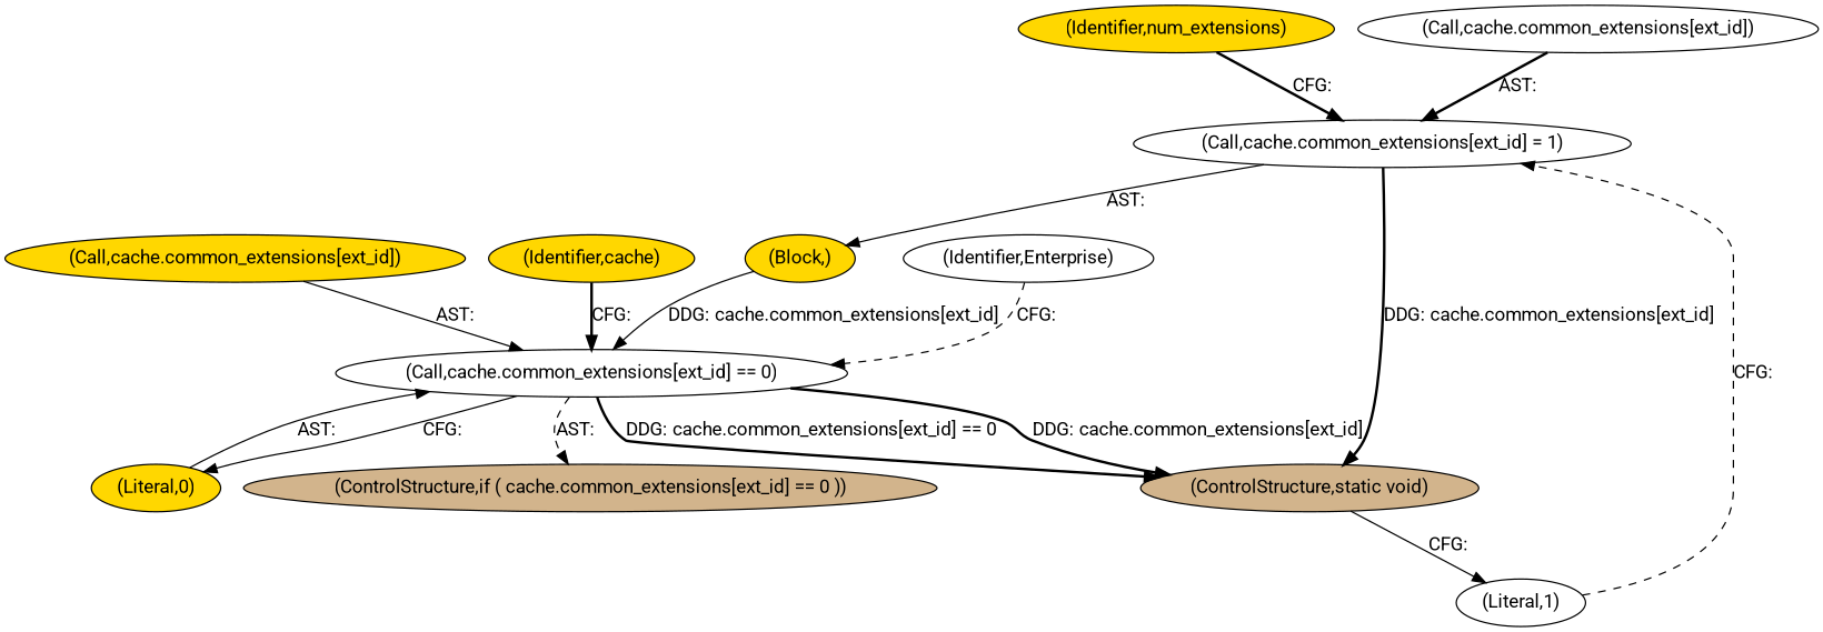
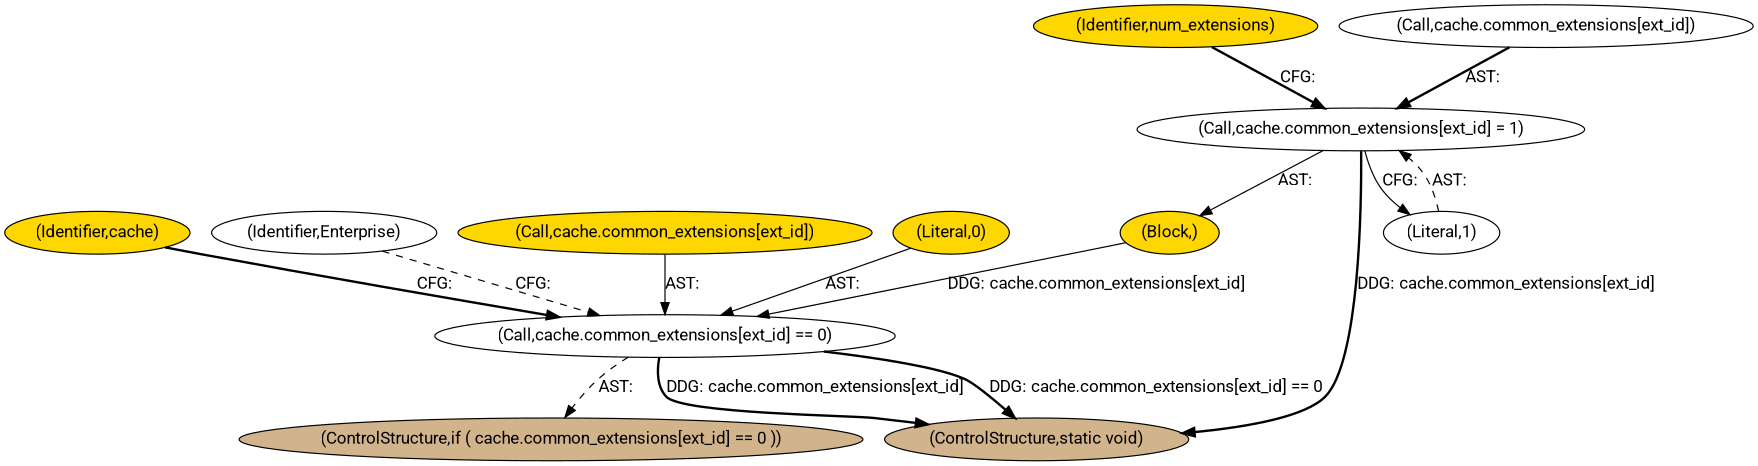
  digraph {
    fontname=Roboto
    node [fillcolor=white fontname=Roboto style=filled]
    edge [fontname=Roboto style=bold]
    n1 [label="(Call,cache.common_extensions[ext_id] = 1)"]
    n2 [fillcolor=tan label="(ControlStructure,static void)"]
    n3 [fillcolor=gold label="(Block,)"]
    n4 [label="(Literal,1)"]
    n5 [label="(Call,cache.common_extensions[ext_id] == 0)"]
    n6 [fillcolor=gold label="(Literal,0)"]
    n7 [fillcolor=tan label="(ControlStructure,if ( cache.common_extensions[ext_id] == 0 ))"]
    n8 [fillcolor=gold label="(Identifier,num_extensions)"]
    n9 [label="(Call,cache.common_extensions[ext_id])"]
    n10 [fillcolor=gold label="(Identifier,cache)"]
    n11 [label="(Identifier,Enterprise)"]
    n12 [fillcolor=gold label="(Call,cache.common_extensions[ext_id])"]
    n1 -> n2 [label="DDG: cache.common_extensions[ext_id]"]
    n1 -> n3 [label="AST: " style=solid]
-   n2 -> n4 [label="CFG: " style=solid]
+   n1 -> n4 [label="CFG: " style=solid]
    n3 -> n5 [label="DDG: cache.common_extensions[ext_id]" style=solid]
-   n4 -> n1 [label="CFG: " style=dashed]
+   n4 -> n1 [label="AST: " style=dashed]
    n5 -> n2 [label="DDG: cache.common_extensions[ext_id]"]
    n5 -> n2 [label="DDG: cache.common_extensions[ext_id] == 0"]
-   n5 -> n6 [label="CFG: " style=solid]
    n5 -> n7 [label="AST: " style=dashed]
    n6 -> n5 [label="AST: " style=solid]
    n8 -> n1 [label="CFG: "]
    n9 -> n1 [label="AST: "]
    n10 -> n5 [label="CFG: "]
    n11 -> n5 [label="CFG: " style=dashed]
    n12 -> n5 [label="AST: " style=solid]
  }
